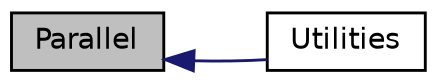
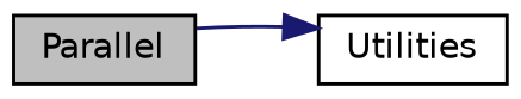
  digraph {
    rankdir=LR
    node [color=black fontname=Helvetica fontsize=10 shape=record]
    n1 [fillcolor=grey75 fontcolor=black height=0.2 label=Parallel style=filled width=0.4]
    n2 [height=0.2 label=Utilities width=0.4]
-   n1 -> n2 [color=midnightblue dir=back fontname=Helvetica fontsize=10 labelfontname=Helvetica labelfontsize=10 shape=plaintext style=solid]
+   n2 -> n1 [color=midnightblue dir=back fontname=Helvetica fontsize=10 labelfontname=Helvetica labelfontsize=10 shape=plaintext style=solid]
  }
